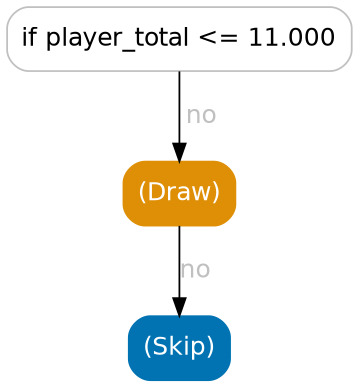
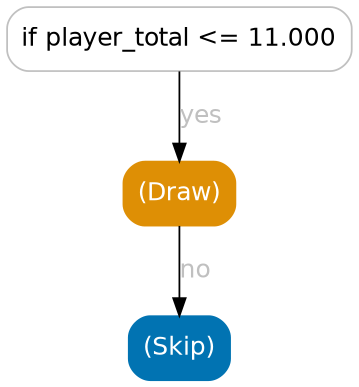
  digraph {
    node [fontname=helvetica shape=box style="filled, rounded" fontcolor=white]
    edge [fontcolor=gray fontname=helvetica]
    n1 [color=gray fillcolor=white height=0.5 label="if player_total <= 11.000" width=2.6944 fontcolor=""]
    n2 [color="#de8f05" fillcolor="#de8f05" height=0.5 label="(Draw)" width=0.875]
    n3 [color="#0173b2" fillcolor="#0173b2" height=0.5 label="(Skip)" width=0.79167]
-   n1 -> n2 [label=no]
+   n1 -> n2 [label=yes]
    n2 -> n3 [label=no]
  }
